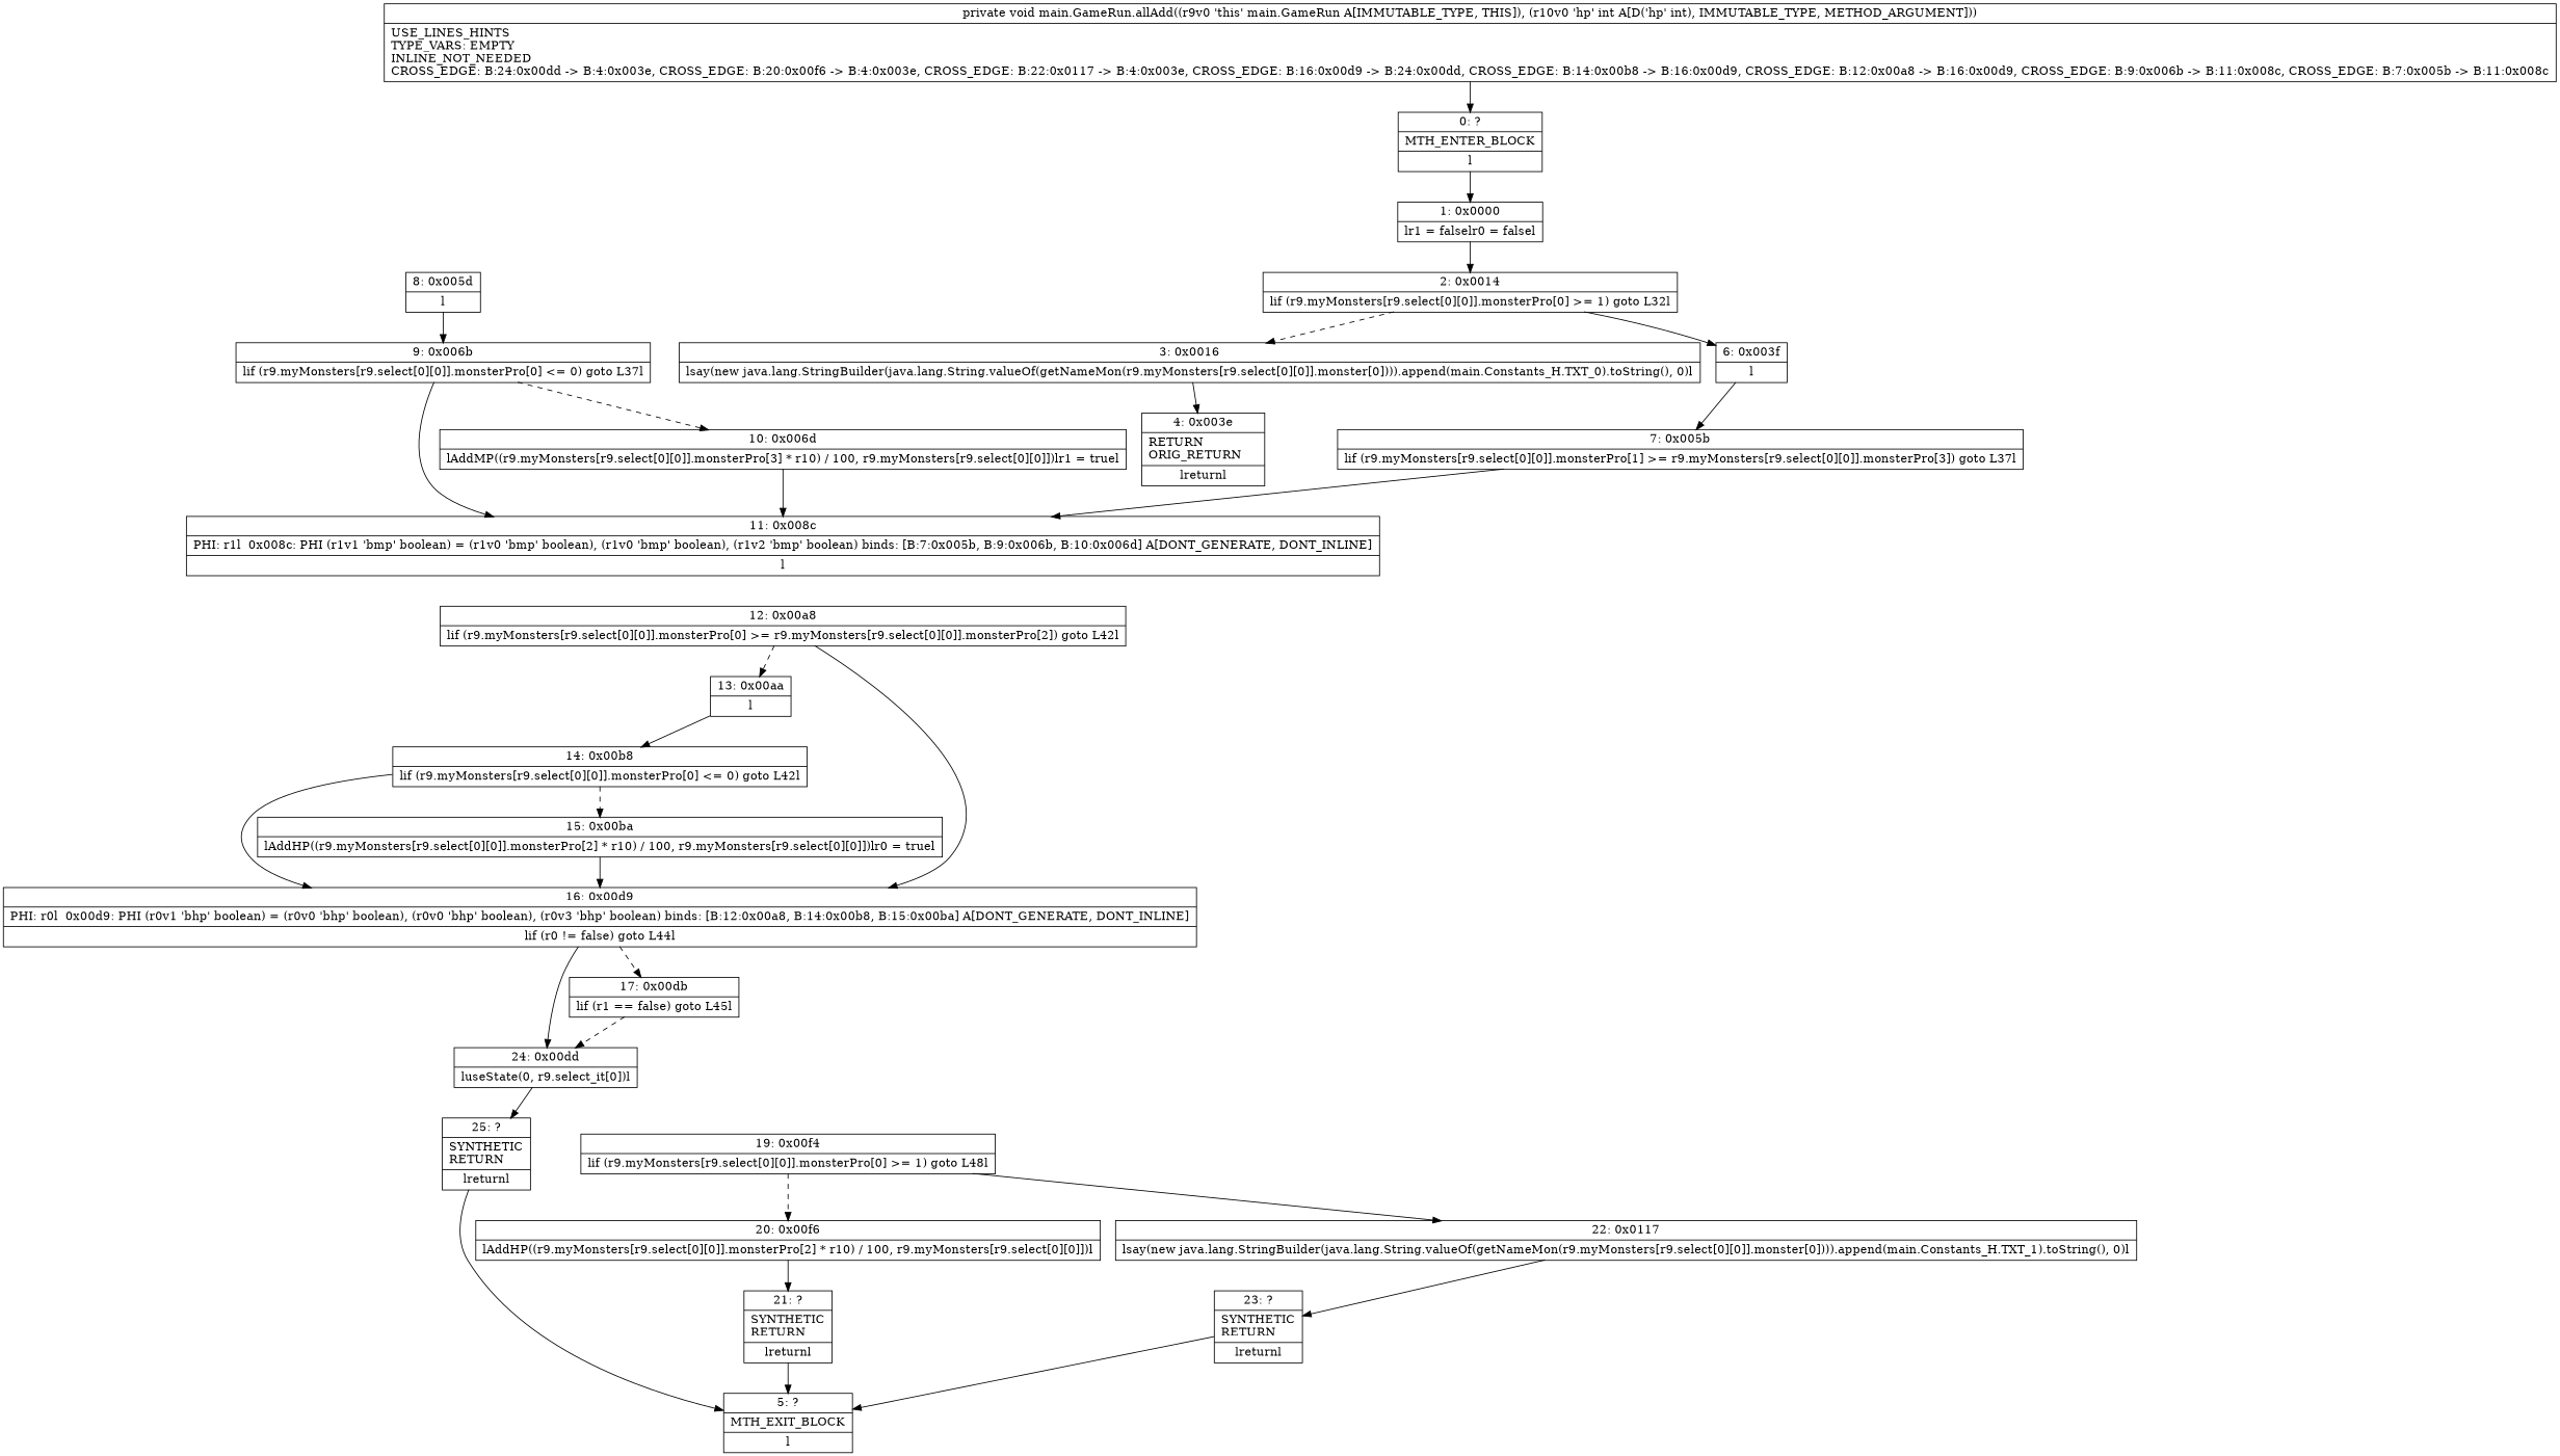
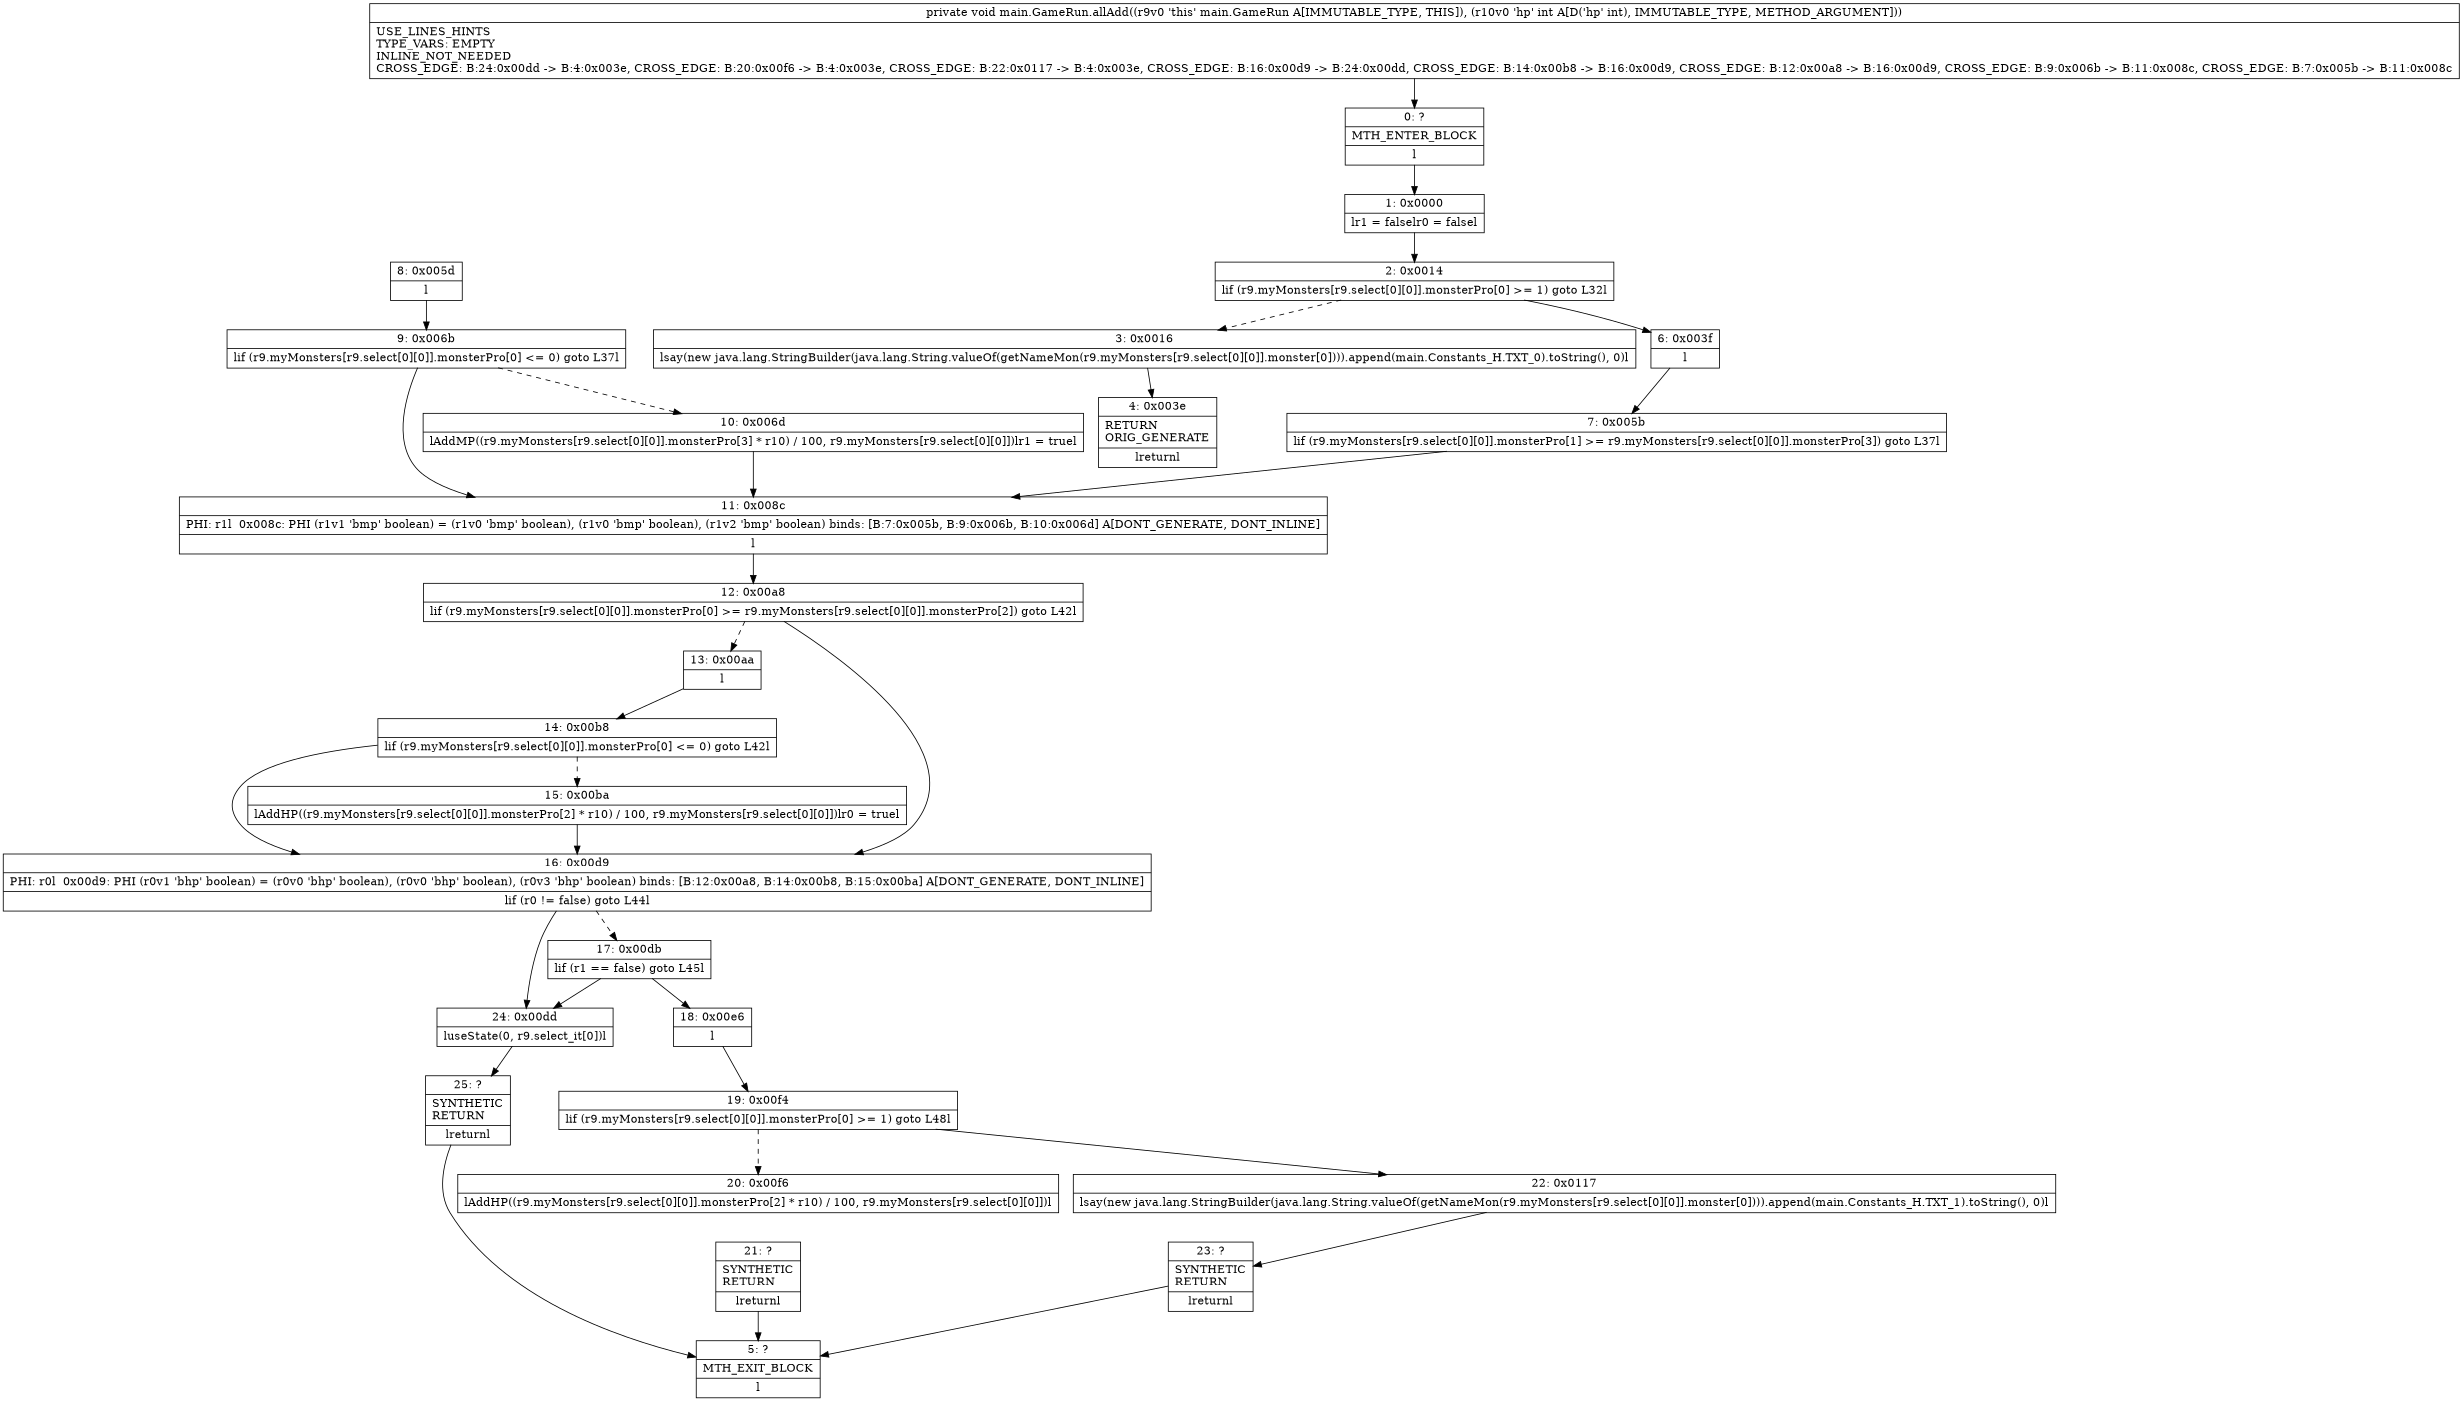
  digraph {
    node [shape=record]
    n1 [label="{0\:\ ?|MTH_ENTER_BLOCK\l|l}"]
    n2 [label="{1\:\ 0x0000|lr1 = falselr0 = falsel}"]
    n3 [label="{2\:\ 0x0014|lif (r9.myMonsters[r9.select[0][0]].monsterPro[0] \>= 1) goto L32l}"]
    n4 [label="{3\:\ 0x0016|lsay(new java.lang.StringBuilder(java.lang.String.valueOf(getNameMon(r9.myMonsters[r9.select[0][0]].monster[0]))).append(main.Constants_H.TXT_0).toString(), 0)l}"]
    n5 [label="{6\:\ 0x003f|l}"]
-   n6 [label="{4\:\ 0x003e|RETURN\lORIG_RETURN\l|lreturnl}"]
+   n6 [label="{4\:\ 0x003e|RETURN\lORIG_GENERATE\l|lreturnl}"]
    n7 [label="{7\:\ 0x005b|lif (r9.myMonsters[r9.select[0][0]].monsterPro[1] \>= r9.myMonsters[r9.select[0][0]].monsterPro[3]) goto L37l}"]
    n8 [label="{5\:\ ?|MTH_EXIT_BLOCK\l|l}"]
    n9 [label="{11\:\ 0x008c|PHI: r1l  0x008c: PHI (r1v1 'bmp' boolean) = (r1v0 'bmp' boolean), (r1v0 'bmp' boolean), (r1v2 'bmp' boolean) binds: [B:7:0x005b, B:9:0x006b, B:10:0x006d] A[DONT_GENERATE, DONT_INLINE]\l|l}"]
    n10 [label="{8\:\ 0x005d|l}"]
    n11 [label="{9\:\ 0x006b|lif (r9.myMonsters[r9.select[0][0]].monsterPro[0] \<= 0) goto L37l}"]
    n12 [label="{12\:\ 0x00a8|lif (r9.myMonsters[r9.select[0][0]].monsterPro[0] \>= r9.myMonsters[r9.select[0][0]].monsterPro[2]) goto L42l}"]
    n13 [label="{10\:\ 0x006d|lAddMP((r9.myMonsters[r9.select[0][0]].monsterPro[3] * r10) \/ 100, r9.myMonsters[r9.select[0][0]])lr1 = truel}"]
    n14 [label="{13\:\ 0x00aa|l}"]
    n15 [label="{16\:\ 0x00d9|PHI: r0l  0x00d9: PHI (r0v1 'bhp' boolean) = (r0v0 'bhp' boolean), (r0v0 'bhp' boolean), (r0v3 'bhp' boolean) binds: [B:12:0x00a8, B:14:0x00b8, B:15:0x00ba] A[DONT_GENERATE, DONT_INLINE]\l|lif (r0 != false) goto L44l}"]
    n16 [label="{14\:\ 0x00b8|lif (r9.myMonsters[r9.select[0][0]].monsterPro[0] \<= 0) goto L42l}"]
    n17 [label="{17\:\ 0x00db|lif (r1 == false) goto L45l}"]
    n18 [label="{24\:\ 0x00dd|luseState(0, r9.select_it[0])l}"]
    n19 [label="{15\:\ 0x00ba|lAddHP((r9.myMonsters[r9.select[0][0]].monsterPro[2] * r10) \/ 100, r9.myMonsters[r9.select[0][0]])lr0 = truel}"]
+   n20 [label="{18\:\ 0x00e6|l}"]
    n21 [label="{25\:\ ?|SYNTHETIC\lRETURN\l|lreturnl}"]
    n22 [label="{19\:\ 0x00f4|lif (r9.myMonsters[r9.select[0][0]].monsterPro[0] \>= 1) goto L48l}"]
    n23 [label="{20\:\ 0x00f6|lAddHP((r9.myMonsters[r9.select[0][0]].monsterPro[2] * r10) \/ 100, r9.myMonsters[r9.select[0][0]])l}"]
    n24 [label="{22\:\ 0x0117|lsay(new java.lang.StringBuilder(java.lang.String.valueOf(getNameMon(r9.myMonsters[r9.select[0][0]].monster[0]))).append(main.Constants_H.TXT_1).toString(), 0)l}"]
    n25 [label="{21\:\ ?|SYNTHETIC\lRETURN\l|lreturnl}"]
    n26 [label="{23\:\ ?|SYNTHETIC\lRETURN\l|lreturnl}"]
    n27 [label="{private void main.GameRun.allAdd((r9v0 'this' main.GameRun A[IMMUTABLE_TYPE, THIS]), (r10v0 'hp' int A[D('hp' int), IMMUTABLE_TYPE, METHOD_ARGUMENT]))  | USE_LINES_HINTS\lTYPE_VARS: EMPTY\lINLINE_NOT_NEEDED\lCROSS_EDGE: B:24:0x00dd \-\> B:4:0x003e, CROSS_EDGE: B:20:0x00f6 \-\> B:4:0x003e, CROSS_EDGE: B:22:0x0117 \-\> B:4:0x003e, CROSS_EDGE: B:16:0x00d9 \-\> B:24:0x00dd, CROSS_EDGE: B:14:0x00b8 \-\> B:16:0x00d9, CROSS_EDGE: B:12:0x00a8 \-\> B:16:0x00d9, CROSS_EDGE: B:9:0x006b \-\> B:11:0x008c, CROSS_EDGE: B:7:0x005b \-\> B:11:0x008c\l}"]
    n1 -> n2
    n2 -> n3
    n3 -> n4 [style=dashed]
    n3 -> n5
    n4 -> n6
    n5 -> n7
    n7 -> n9
+   n9 -> n12
    n10 -> n11
    n11 -> n9
    n11 -> n13 [style=dashed]
    n12 -> n14 [style=dashed]
    n12 -> n15
    n13 -> n9
    n14 -> n16
    n15 -> n17 [style=dashed]
    n15 -> n18
    n16 -> n15
    n16 -> n19 [style=dashed]
-   n17 -> n18 [style=dashed]
+   n17 -> n18 [style=solid]
+   n17 -> n20
    n18 -> n21
    n19 -> n15
+   n20 -> n22
    n21 -> n8
    n22 -> n23 [style=dashed]
    n22 -> n24
-   n23 -> n25
    n24 -> n26
    n25 -> n8
    n26 -> n8
    n27 -> n1
  }
